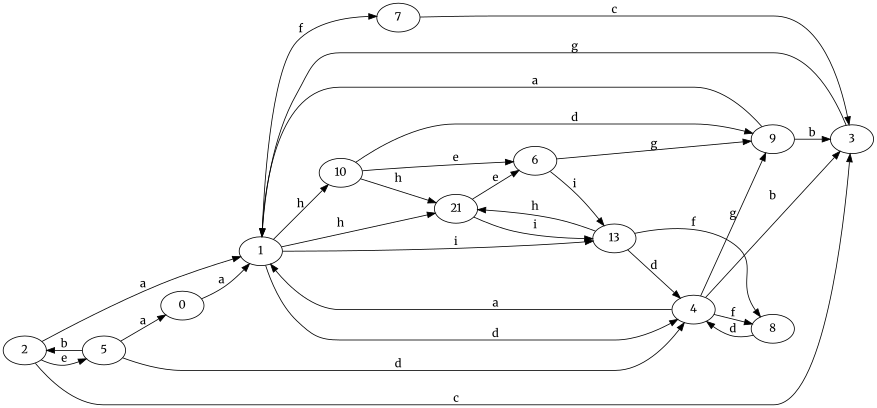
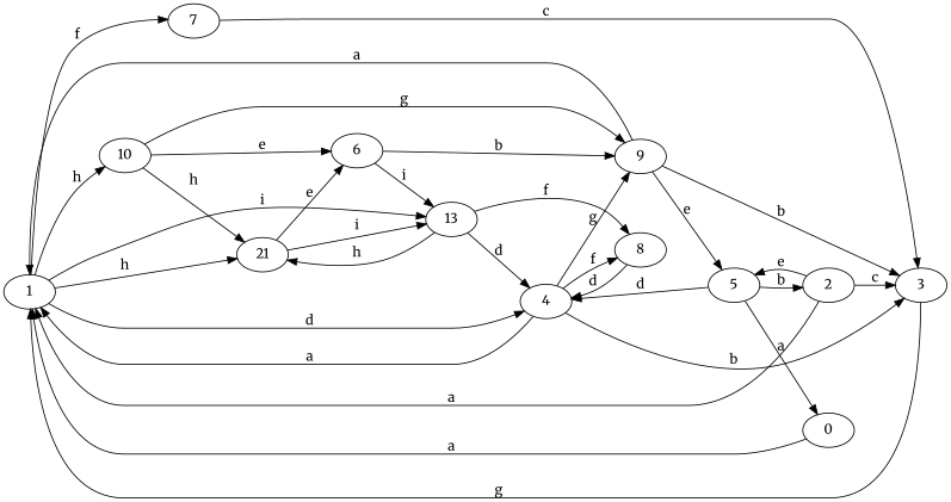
  strict digraph {
    fontname=Merriweather
    rankdir=LR
    node [fontname=Merriweather]
    edge [fontname=Merriweather]
    1
    4
    7
    10
    n5 [label=21]
    13
    3
    8
    9
    6
    2
    5
    0
    1 -> 4 [label=d]
    1 -> 7 [label=f]
    1 -> 10 [label=h]
    1 -> n5 [label=h]
    1 -> 13 [label=i]
    4 -> 1 [label=a]
    4 -> 3 [label=b]
    4 -> 8 [label=f]
    4 -> 9 [label=g]
    7 -> 3 [label=c]
    10 -> n5 [label=h]
-   10 -> 9 [label=d]
+   10 -> 9 [label=g]
    10 -> 6 [label=e]
    n5 -> 13 [label=i]
    n5 -> 6 [label=e]
    13 -> 4 [label=d]
    13 -> n5 [label=h]
    13 -> 8 [label=f]
    3 -> 1 [label=g]
    8 -> 4 [label=d]
    9 -> 1 [label=a]
    9 -> 3 [label=b]
+   9 -> 5 [label=e]
    6 -> 13 [label=i]
-   6 -> 9 [label=g]
+   6 -> 9 [label=b]
    2 -> 1 [label=a]
    2 -> 3 [label=c]
    2 -> 5 [label=e]
    5 -> 4 [label=d]
    5 -> 2 [label=b]
    5 -> 0 [label=a]
    0 -> 1 [label=a]
  }
